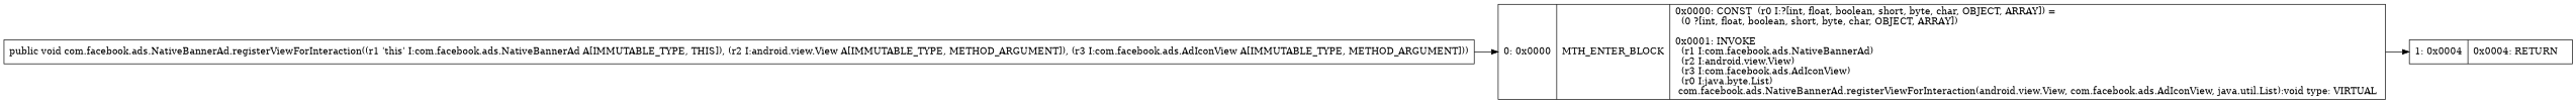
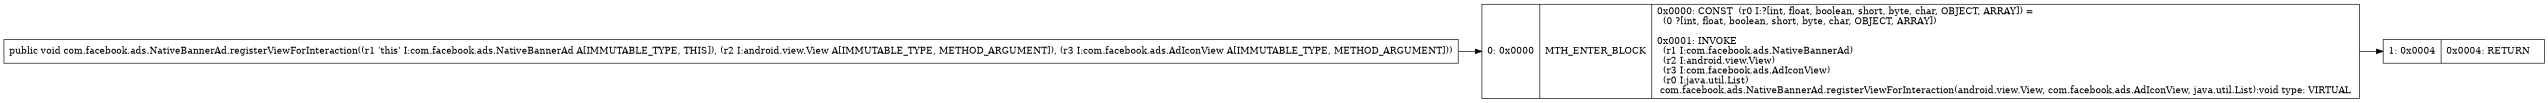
  digraph {
    rankdir=LR
    fontname="DejaVu Serif"
    node [shape=record fontname="DejaVu Serif"]
    edge [fontname="DejaVu Serif"]
-   n1 [label="{0\:\ 0x0000|MTH_ENTER_BLOCK\l|0x0000: CONST  (r0 I:?[int, float, boolean, short, byte, char, OBJECT, ARRAY]) = \l  (0 ?[int, float, boolean, short, byte, char, OBJECT, ARRAY])\l \l0x0001: INVOKE  \l  (r1 I:com.facebook.ads.NativeBannerAd)\l  (r2 I:android.view.View)\l  (r3 I:com.facebook.ads.AdIconView)\l  (r0 I:java.byte.List)\l com.facebook.ads.NativeBannerAd.registerViewForInteraction(android.view.View, com.facebook.ads.AdIconView, java.util.List):void type: VIRTUAL \l}"]
+   n1 [label="{0\:\ 0x0000|MTH_ENTER_BLOCK\l|0x0000: CONST  (r0 I:?[int, float, boolean, short, byte, char, OBJECT, ARRAY]) = \l  (0 ?[int, float, boolean, short, byte, char, OBJECT, ARRAY])\l \l0x0001: INVOKE  \l  (r1 I:com.facebook.ads.NativeBannerAd)\l  (r2 I:android.view.View)\l  (r3 I:com.facebook.ads.AdIconView)\l  (r0 I:java.util.List)\l com.facebook.ads.NativeBannerAd.registerViewForInteraction(android.view.View, com.facebook.ads.AdIconView, java.util.List):void type: VIRTUAL \l}"]
    n2 [label="{1\:\ 0x0004|0x0004: RETURN   \l}"]
    n3 [label="{public void com.facebook.ads.NativeBannerAd.registerViewForInteraction((r1 'this' I:com.facebook.ads.NativeBannerAd A[IMMUTABLE_TYPE, THIS]), (r2 I:android.view.View A[IMMUTABLE_TYPE, METHOD_ARGUMENT]), (r3 I:com.facebook.ads.AdIconView A[IMMUTABLE_TYPE, METHOD_ARGUMENT])) }"]
    n1 -> n2
    n3 -> n1
  }
